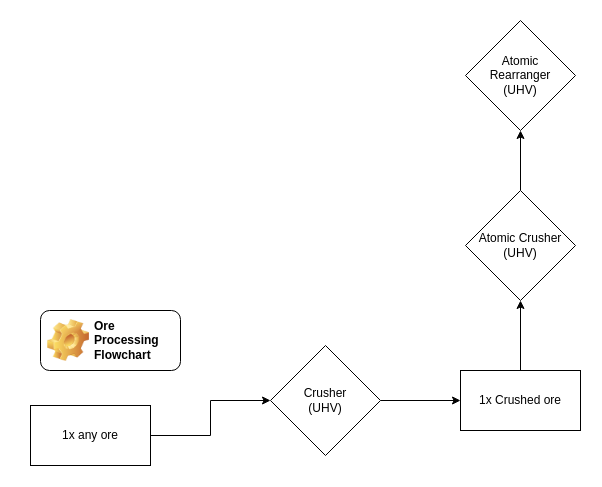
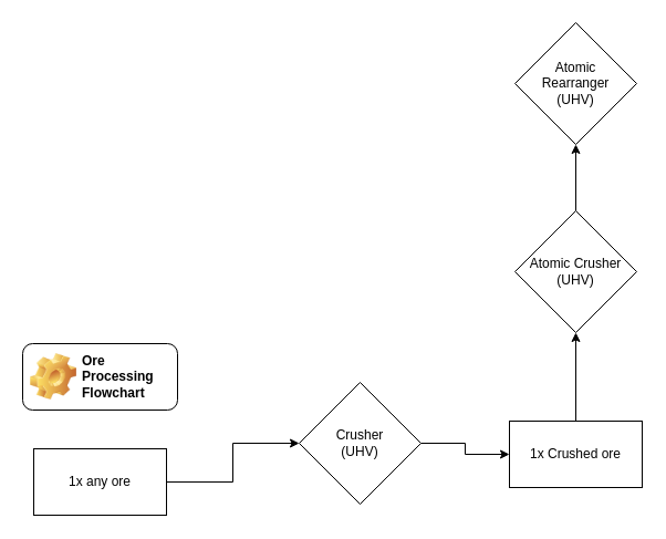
  <mxCell id="0" />
  <mxCell id="1" parent="0" />
- <mxCell id="2" value="Ore Processing Flowchart" style="label;whiteSpace=wrap;html=1;image=img/clipart/Gear_128x128.png" vertex="1" parent="1"><mxGeometry x="40" y="310" width="140" height="60" as="geometry" /></mxCell>
+ <mxCell id="2" value="Ore Processing Flowchart" style="label;whiteSpace=wrap;html=1;image=img/clipart/Gear_128x128.png" vertex="1" parent="1"><mxGeometry x="20" y="310" width="140" height="60" as="geometry" /></mxCell>
  <mxCell id="3" style="edgeStyle=orthogonalEdgeStyle;rounded=0;orthogonalLoop=1;jettySize=auto;html=1;exitX=1;exitY=0.5;exitDx=0;exitDy=0;entryX=0;entryY=0.5;entryDx=0;entryDy=0;" edge="1" parent="1" source="4" target="6"><mxGeometry relative="1" as="geometry" /></mxCell>
  <mxCell id="4" value="1x any ore" style="rounded=0;whiteSpace=wrap;html=1;" vertex="1" parent="1"><mxGeometry x="30" y="405" width="120" height="60" as="geometry" /></mxCell>
  <mxCell id="5" style="edgeStyle=orthogonalEdgeStyle;rounded=0;orthogonalLoop=1;jettySize=auto;html=1;exitX=1;exitY=0.5;exitDx=0;exitDy=0;entryX=0;entryY=0.5;entryDx=0;entryDy=0;" edge="1" parent="1" source="6" target="8"><mxGeometry relative="1" as="geometry" /></mxCell>
  <mxCell id="6" value="Crusher&lt;br&gt;(UHV)" style="rhombus;whiteSpace=wrap;html=1;" vertex="1" parent="1"><mxGeometry x="270" y="345" width="110" height="110" as="geometry" /></mxCell>
  <mxCell id="7" style="edgeStyle=orthogonalEdgeStyle;rounded=0;orthogonalLoop=1;jettySize=auto;html=1;exitX=0.5;exitY=0;exitDx=0;exitDy=0;entryX=0.5;entryY=1;entryDx=0;entryDy=0;" edge="1" parent="1" source="8" target="10"><mxGeometry relative="1" as="geometry" /></mxCell>
- <mxCell id="8" value="1x Crushed ore" style="rounded=0;whiteSpace=wrap;html=1;" vertex="1" parent="1"><mxGeometry x="460" y="370" width="120" height="60" as="geometry" /></mxCell>
+ <mxCell id="8" value="1x Crushed ore" style="rounded=0;whiteSpace=wrap;html=1;" vertex="1" parent="1"><mxGeometry x="460" y="380" width="120" height="60" as="geometry" /></mxCell>
  <mxCell id="9" style="edgeStyle=orthogonalEdgeStyle;rounded=0;orthogonalLoop=1;jettySize=auto;html=1;exitX=0.5;exitY=0;exitDx=0;exitDy=0;" edge="1" parent="1" source="10" target="11"><mxGeometry relative="1" as="geometry" /></mxCell>
  <mxCell id="10" value="Atomic Crusher&lt;br&gt;(UHV)" style="rhombus;whiteSpace=wrap;html=1;" vertex="1" parent="1"><mxGeometry x="465" y="190" width="110" height="110" as="geometry" /></mxCell>
  <mxCell id="11" value="Atomic &lt;br&gt;Rearranger&lt;br&gt;(UHV)" style="rhombus;whiteSpace=wrap;html=1;" vertex="1" parent="1"><mxGeometry x="465" y="20" width="110" height="110" as="geometry" /></mxCell>
